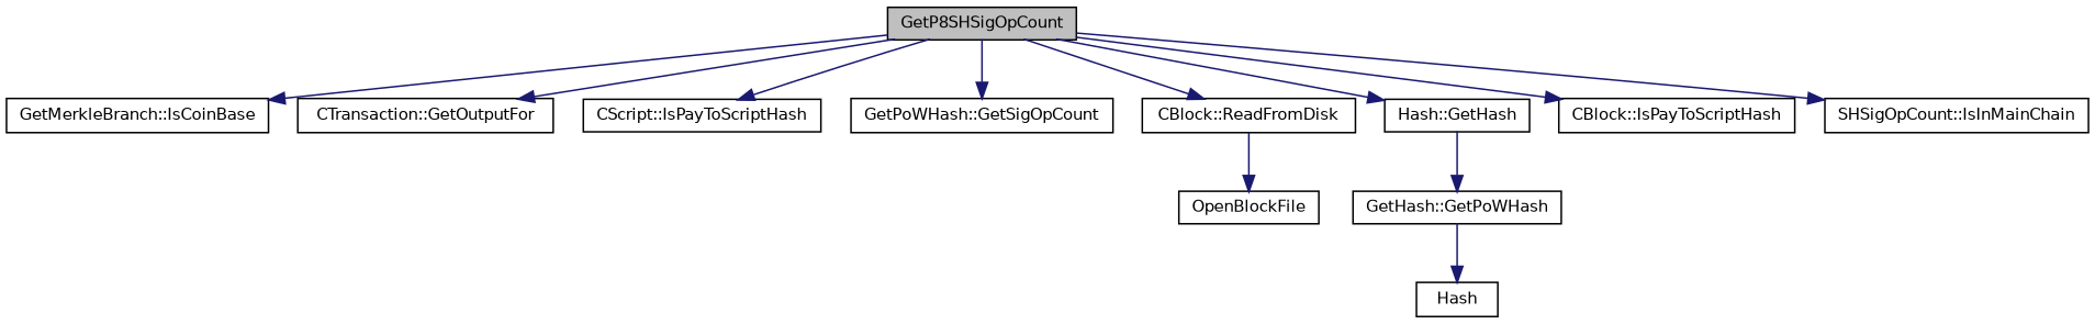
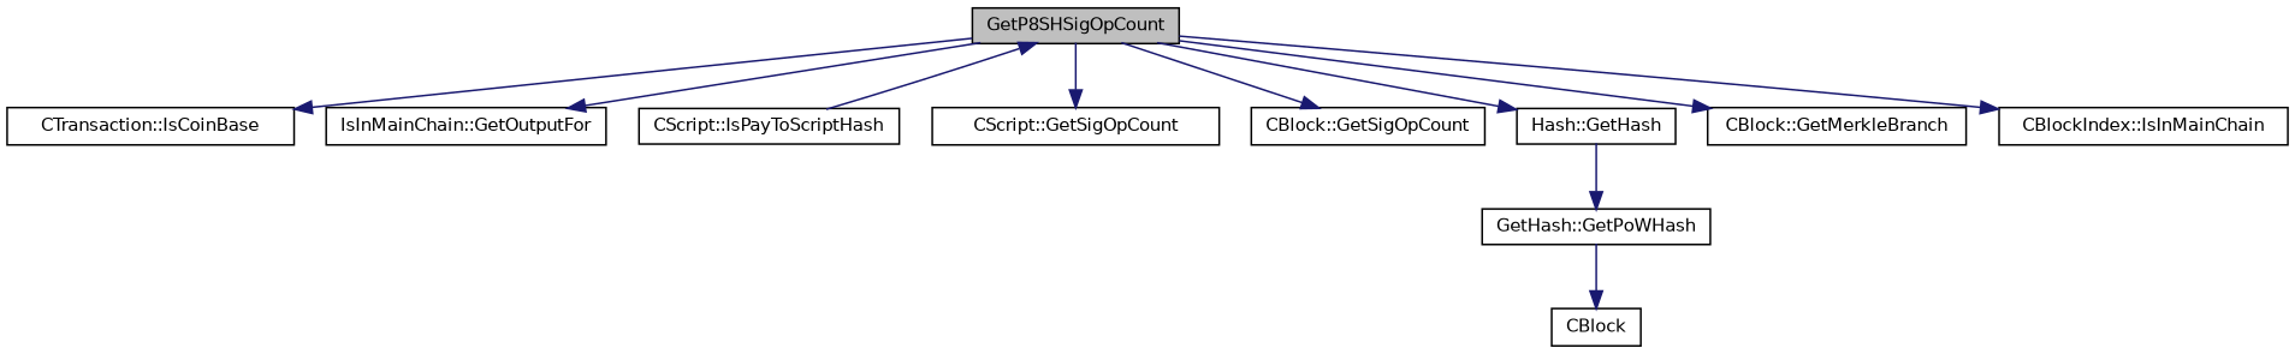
  digraph {
    rankdir=TB
    node [color=black fillcolor=white fontname=Helvetica fontsize=10 shape=record style=filled]
    edge [color=midnightblue fontname=Helvetica fontsize=10 labelfontname=Helvetica labelfontsize=10 style=solid]
    n1 [fillcolor=grey75 fontcolor=black height=0.2 label=GetP8SHSigOpCount width=0.4]
-   n2 [height=0.2 label="GetMerkleBranch::IsCoinBase" width=0.4]
-   n3 [height=0.2 label="CTransaction::GetOutputFor" width=0.4]
+   n2 [height=0.2 label="CTransaction::IsCoinBase" width=0.4]
+   n3 [height=0.2 label="IsInMainChain::GetOutputFor" width=0.4]
    n4 [height=0.2 label="CScript::IsPayToScriptHash" width=0.4]
-   n5 [height=0.2 label="GetPoWHash::GetSigOpCount" width=0.4]
-   n6 [height=0.2 label="CBlock::ReadFromDisk" width=0.4]
+   n5 [height=0.2 label="CScript::GetSigOpCount" width=0.4]
+   n6 [height=0.2 label="CBlock::GetSigOpCount" width=0.4]
    n7 [height=0.2 label="Hash::GetHash" width=0.4]
-   n8 [height=0.2 label="CBlock::IsPayToScriptHash" width=0.4]
-   n9 [height=0.2 label="SHSigOpCount::IsInMainChain" width=0.4]
-   n10 [height=0.2 label=OpenBlockFile width=0.4]
+   n8 [height=0.2 label="CBlock::GetMerkleBranch" width=0.4]
+   n9 [height=0.2 label="CBlockIndex::IsInMainChain" width=0.4]
    n11 [height=0.2 label="GetHash::GetPoWHash" width=0.4]
-   n12 [height=0.2 label=Hash width=0.4]
+   n12 [height=0.2 label=CBlock width=0.4]
    n1 -> n2
    n1 -> n3
-   n1 -> n4
+   n4 -> n1
    n1 -> n5
    n1 -> n6
    n1 -> n7
    n1 -> n8
    n1 -> n9
-   n6 -> n10
    n7 -> n11
    n11 -> n12
  }
